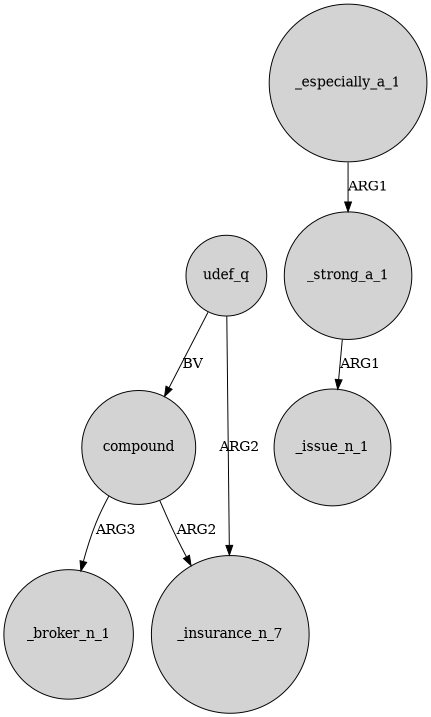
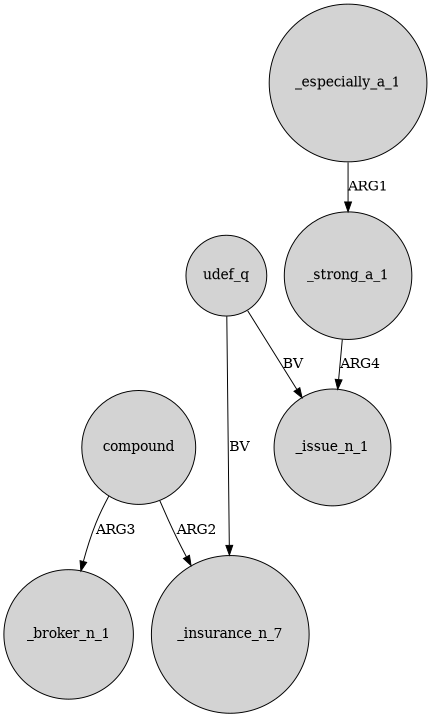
  digraph {
    node [shape=circle style=filled]
    compound
    _broker_n_1
    n3 [label=_insurance_n_7]
    _especially_a_1
    _strong_a_1
    _issue_n_1
    udef_q
    compound -> _broker_n_1 [label=ARG3]
    compound -> n3 [label=ARG2]
    _especially_a_1 -> _strong_a_1 [label=ARG1]
-   _strong_a_1 -> _issue_n_1 [label=ARG1]
-   udef_q -> n3 [label=ARG2]
-   udef_q -> compound [label=BV]
+   _strong_a_1 -> _issue_n_1 [label=ARG4]
+   udef_q -> n3 [label=BV]
+   udef_q -> _issue_n_1 [label=BV]
  }
